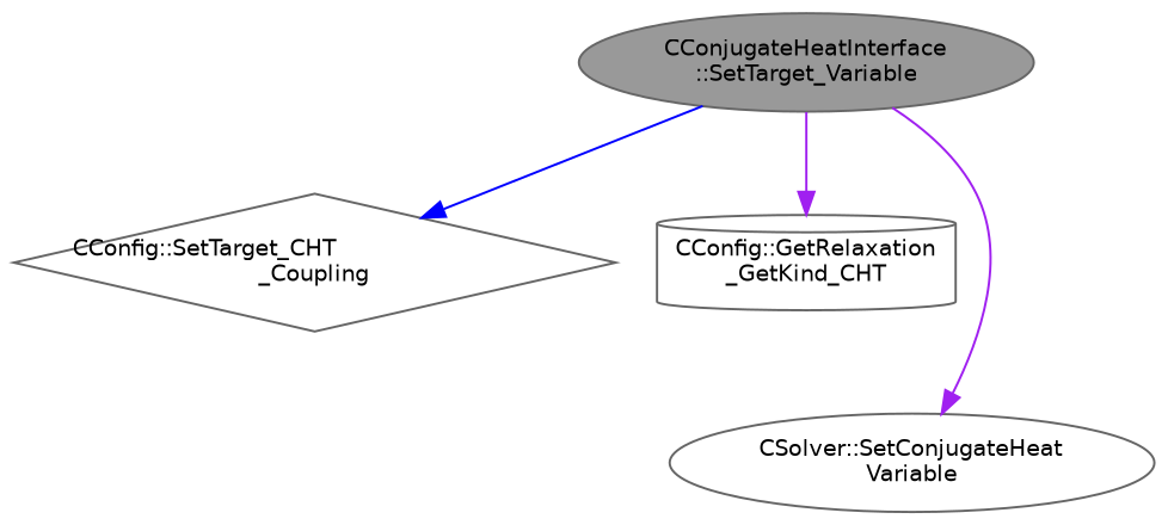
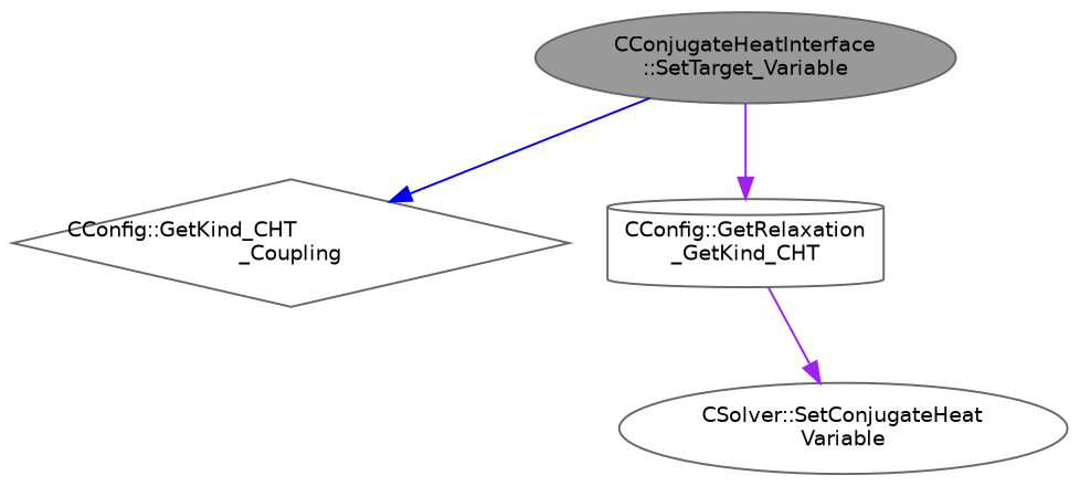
  digraph {
    rankdir=TB
    node [color=grey40 fillcolor=white fontname=Helvetica fontsize=10 shape=ellipse style=filled]
    edge [color=purple fontname=Helvetica fontsize=10 labelfontname=Helvetica labelfontsize=10 style=solid]
    n1 [color=gray40 fillcolor=grey60 fontcolor=black height=0.2 label="CConjugateHeatInterface\l::SetTarget_Variable" width=0.4]
-   n2 [height=0.2 label="CConfig::SetTarget_CHT\l_Coupling" shape=diamond width=0.4]
+   n2 [height=0.2 label="CConfig::GetKind_CHT\l_Coupling" shape=diamond width=0.4]
    n3 [height=0.2 label="CConfig::GetRelaxation\l_GetKind_CHT" shape=cylinder width=0.4]
    n4 [height=0.2 label="CSolver::SetConjugateHeat\lVariable" width=0.4]
    n1 -> n2 [color=blue]
    n1 -> n3
-   n1 -> n4
+   n3 -> n4
  }
